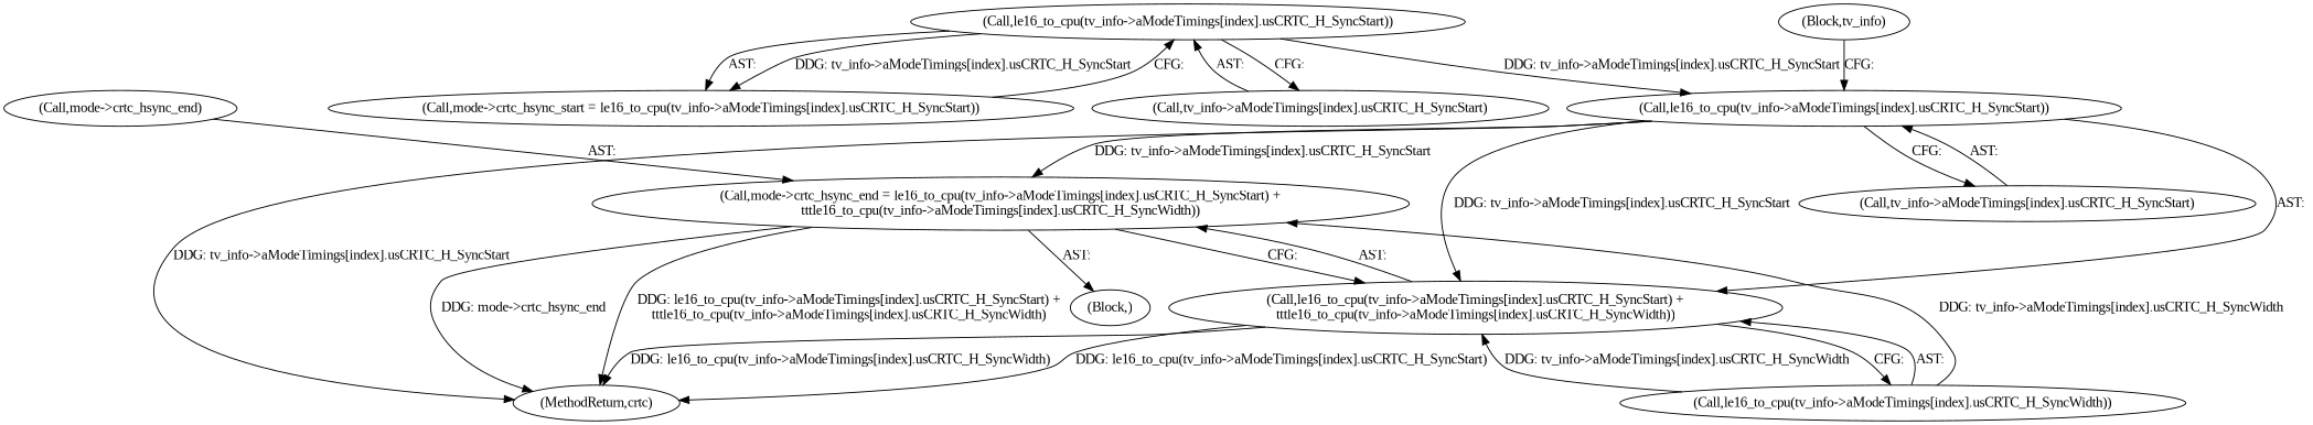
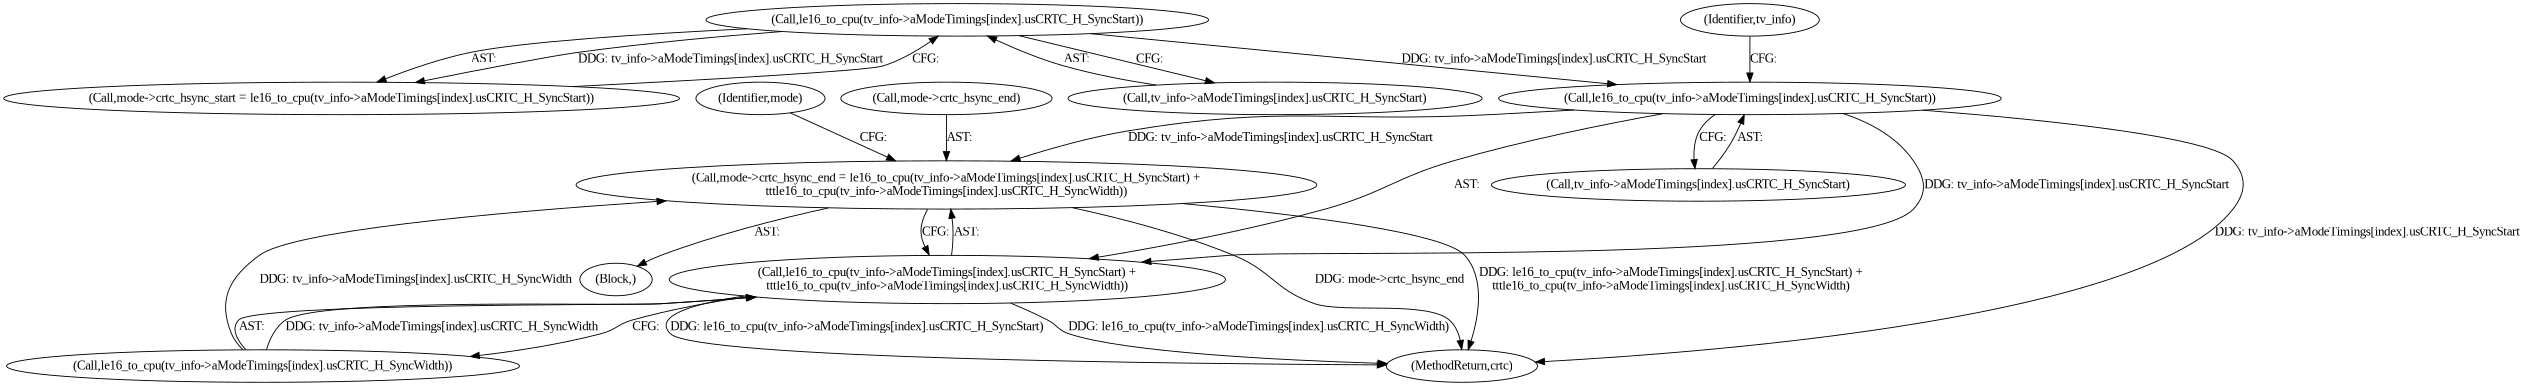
  digraph {
    fontname="Liberation Serif"
    node [fontname="Liberation Serif"]
    edge [fontname="Liberation Serif"]
    n1 [label="(Call,le16_to_cpu(tv_info->aModeTimings[index].usCRTC_H_SyncStart))"]
    n2 [label="(Call,mode->crtc_hsync_end = le16_to_cpu(tv_info->aModeTimings[index].usCRTC_H_SyncStart) +\n\t\t\tle16_to_cpu(tv_info->aModeTimings[index].usCRTC_H_SyncWidth))"]
    n3 [label="(Call,le16_to_cpu(tv_info->aModeTimings[index].usCRTC_H_SyncStart) +\n\t\t\tle16_to_cpu(tv_info->aModeTimings[index].usCRTC_H_SyncWidth))"]
    n4 [label="(Call,tv_info->aModeTimings[index].usCRTC_H_SyncStart)"]
    n5 [label="(MethodReturn,crtc)"]
    n6 [label="(Block,)"]
    n7 [label="(Call,le16_to_cpu(tv_info->aModeTimings[index].usCRTC_H_SyncWidth))"]
    n8 [label="(Call,le16_to_cpu(tv_info->aModeTimings[index].usCRTC_H_SyncStart))"]
    n9 [label="(Call,mode->crtc_hsync_start = le16_to_cpu(tv_info->aModeTimings[index].usCRTC_H_SyncStart))"]
    n10 [label="(Call,tv_info->aModeTimings[index].usCRTC_H_SyncStart)"]
+   n11 [label="(Identifier,mode)"]
    n12 [label="(Call,mode->crtc_hsync_end)"]
-   n13 [label="(Block,tv_info)"]
+   n13 [label="(Identifier,tv_info)"]
    n1 -> n2 [label="DDG: tv_info->aModeTimings[index].usCRTC_H_SyncStart"]
    n1 -> n3 [label="AST: "]
    n1 -> n3 [label="DDG: tv_info->aModeTimings[index].usCRTC_H_SyncStart"]
    n1 -> n4 [label="CFG: "]
    n1 -> n5 [label="DDG: tv_info->aModeTimings[index].usCRTC_H_SyncStart"]
    n2 -> n3 [label="CFG: "]
    n2 -> n5 [label="DDG: mode->crtc_hsync_end"]
    n2 -> n5 [label="DDG: le16_to_cpu(tv_info->aModeTimings[index].usCRTC_H_SyncStart) +\n\t\t\tle16_to_cpu(tv_info->aModeTimings[index].usCRTC_H_SyncWidth)"]
    n2 -> n6 [label="AST: "]
    n3 -> n2 [label="AST: "]
    n3 -> n5 [label="DDG: le16_to_cpu(tv_info->aModeTimings[index].usCRTC_H_SyncWidth)"]
    n3 -> n5 [label="DDG: le16_to_cpu(tv_info->aModeTimings[index].usCRTC_H_SyncStart)"]
    n3 -> n7 [label="CFG: "]
    n4 -> n1 [label="AST: "]
    n7 -> n2 [label="DDG: tv_info->aModeTimings[index].usCRTC_H_SyncWidth"]
    n7 -> n3 [label="AST: "]
    n7 -> n3 [label="DDG: tv_info->aModeTimings[index].usCRTC_H_SyncWidth"]
    n8 -> n1 [label="DDG: tv_info->aModeTimings[index].usCRTC_H_SyncStart"]
    n8 -> n9 [label="AST: "]
    n8 -> n9 [label="DDG: tv_info->aModeTimings[index].usCRTC_H_SyncStart"]
    n8 -> n10 [label="CFG: "]
    n9 -> n8 [label="CFG: "]
    n10 -> n8 [label="AST: "]
+   n11 -> n2 [label="CFG: "]
    n12 -> n2 [label="AST: "]
    n13 -> n1 [label="CFG: "]
  }
